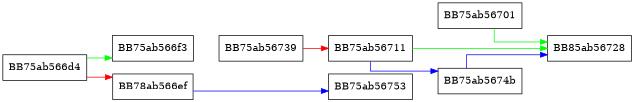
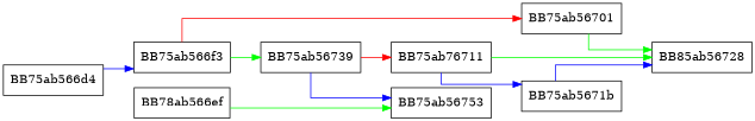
  digraph {
    rankdir=LR
    splines=ortho
    node [shape=box]
    edge [color=green]
    BB75ab566d4
    BB75ab566f3
    n3 [label=BB78ab566ef]
    BB75ab56739
    BB75ab56701
    n6 [label=BB75ab56753]
-   BB75ab56711
+   BB75ab56711 [label=BB75ab76711]
    n8 [label=BB85ab56728]
-   BB75ab5671b [label=BB75ab5674b]
-   BB75ab566d4 -> BB75ab566f3
-   BB75ab566d4 -> n3 [color=red]
-   n3 -> n6 [color=blue]
+   BB75ab5671b
+   BB75ab566d4 -> BB75ab566f3 [color=blue]
+   BB75ab566f3 -> BB75ab56739
+   BB75ab566f3 -> BB75ab56701 [color=red]
+   n3 -> n6
+   BB75ab56739 -> n6 [color=blue]
    BB75ab56739 -> BB75ab56711 [color=red]
    BB75ab56701 -> n8
    BB75ab56711 -> n8
    BB75ab56711 -> BB75ab5671b [color=blue]
    BB75ab5671b -> n8 [color=blue]
  }
